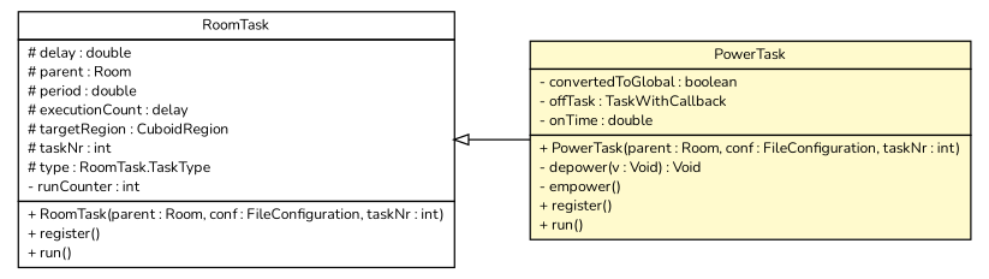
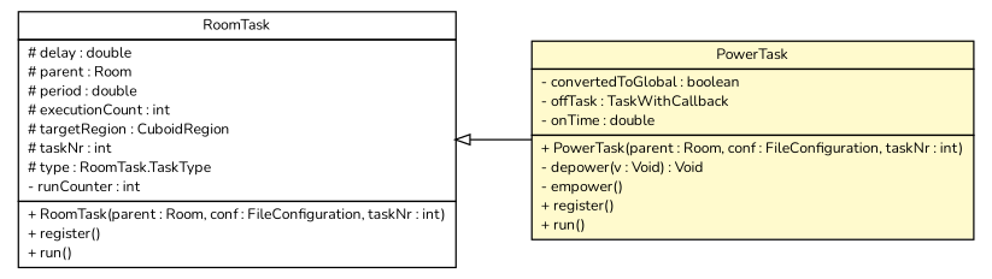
  digraph {
    nodesep=0.25
    ranksep=0.5
    rankdir=LR
    fontname=Nunito
    node [fontcolor=black fontname=Nunito fontsize=10.0 shape=plaintext]
-   n1 [label=<<table title="dunGen.tasks.RoomTask" border="0" cellborder="1" cellspacing="0" cellpadding="2" port="p" href="./RoomTask.html" target="_parent"> 		<tr><td><table border="0" cellspacing="0" cellpadding="1"> <tr><td align="center" balign="center"> RoomTask </td></tr> 		</table></td></tr> 		<tr><td><table border="0" cellspacing="0" cellpadding="1"> <tr><td align="left" balign="left"> # delay : double </td></tr> <tr><td align="left" balign="left"> # parent : Room </td></tr> <tr><td align="left" balign="left"> # period : double </td></tr> <tr><td align="left" balign="left"> # executionCount : delay </td></tr> <tr><td align="left" balign="left"> # targetRegion : CuboidRegion </td></tr> <tr><td align="left" balign="left"> # taskNr : int </td></tr> <tr><td align="left" balign="left"> # type : RoomTask.TaskType </td></tr> <tr><td align="left" balign="left"> - runCounter : int </td></tr> 		</table></td></tr> 		<tr><td><table border="0" cellspacing="0" cellpadding="1"> <tr><td align="left" balign="left"> + RoomTask(parent : Room, conf : FileConfiguration, taskNr : int) </td></tr> <tr><td align="left" balign="left"> + register() </td></tr> <tr><td align="left" balign="left"> + run() </td></tr> 		</table></td></tr> 		</table>>]
+   n1 [label=<<table title="dunGen.tasks.RoomTask" border="0" cellborder="1" cellspacing="0" cellpadding="2" port="p" href="./RoomTask.html" target="_parent"> 		<tr><td><table border="0" cellspacing="0" cellpadding="1"> <tr><td align="center" balign="center"> RoomTask </td></tr> 		</table></td></tr> 		<tr><td><table border="0" cellspacing="0" cellpadding="1"> <tr><td align="left" balign="left"> # delay : double </td></tr> <tr><td align="left" balign="left"> # parent : Room </td></tr> <tr><td align="left" balign="left"> # period : double </td></tr> <tr><td align="left" balign="left"> # executionCount : int </td></tr> <tr><td align="left" balign="left"> # targetRegion : CuboidRegion </td></tr> <tr><td align="left" balign="left"> # taskNr : int </td></tr> <tr><td align="left" balign="left"> # type : RoomTask.TaskType </td></tr> <tr><td align="left" balign="left"> - runCounter : int </td></tr> 		</table></td></tr> 		<tr><td><table border="0" cellspacing="0" cellpadding="1"> <tr><td align="left" balign="left"> + RoomTask(parent : Room, conf : FileConfiguration, taskNr : int) </td></tr> <tr><td align="left" balign="left"> + register() </td></tr> <tr><td align="left" balign="left"> + run() </td></tr> 		</table></td></tr> 		</table>>]
    n2 [label=<<table title="dunGen.tasks.PowerTask" border="0" cellborder="1" cellspacing="0" cellpadding="2" port="p" bgcolor="lemonChiffon" href="./PowerTask.html" target="_parent"> 		<tr><td><table border="0" cellspacing="0" cellpadding="1"> <tr><td align="center" balign="center"> PowerTask </td></tr> 		</table></td></tr> 		<tr><td><table border="0" cellspacing="0" cellpadding="1"> <tr><td align="left" balign="left"> - convertedToGlobal : boolean </td></tr> <tr><td align="left" balign="left"> - offTask : TaskWithCallback </td></tr> <tr><td align="left" balign="left"> - onTime : double </td></tr> 		</table></td></tr> 		<tr><td><table border="0" cellspacing="0" cellpadding="1"> <tr><td align="left" balign="left"> + PowerTask(parent : Room, conf : FileConfiguration, taskNr : int) </td></tr> <tr><td align="left" balign="left"> - depower(v : Void) : Void </td></tr> <tr><td align="left" balign="left"> - empower() </td></tr> <tr><td align="left" balign="left"> + register() </td></tr> <tr><td align="left" balign="left"> + run() </td></tr> 		</table></td></tr> 		</table>>]
    n1 -> n2 [arrowtail=empty dir=back fontname=Nunito fontsize=10 headport=p labelfontname=arial labelfontsize=10 tailport=p]
  }
